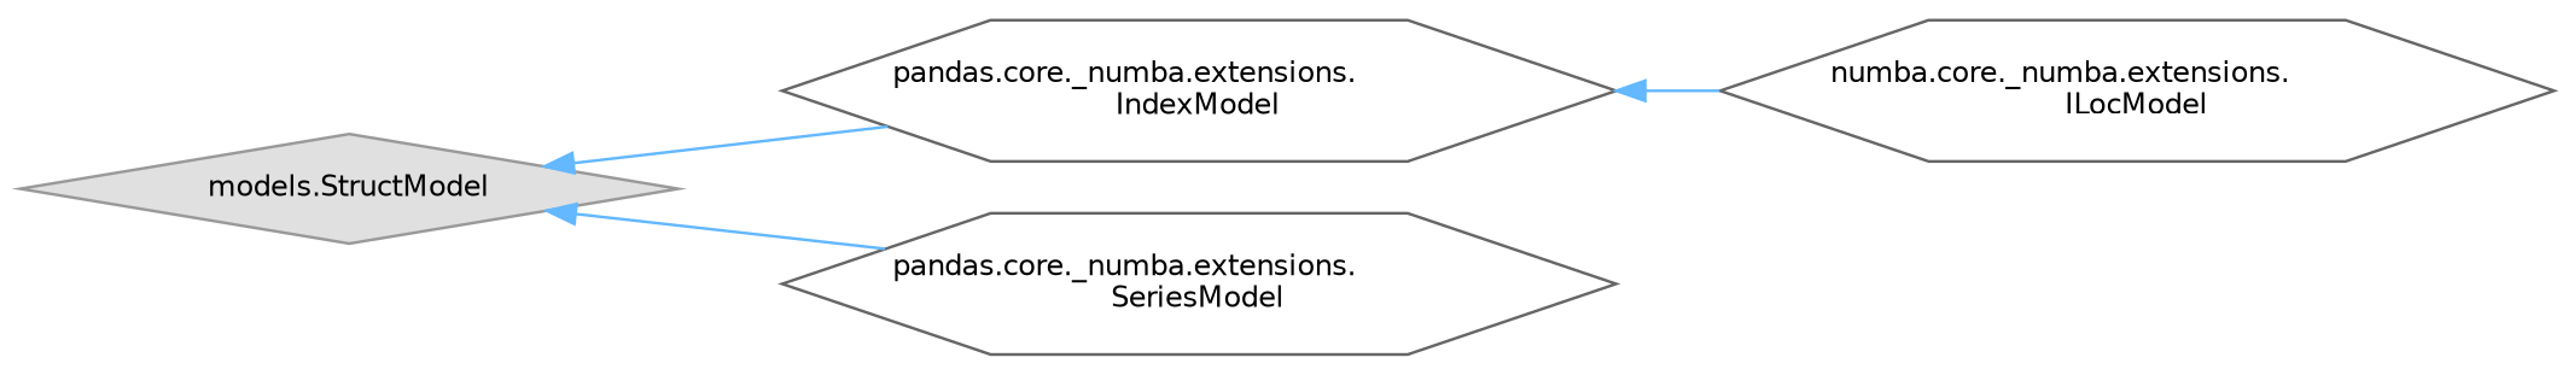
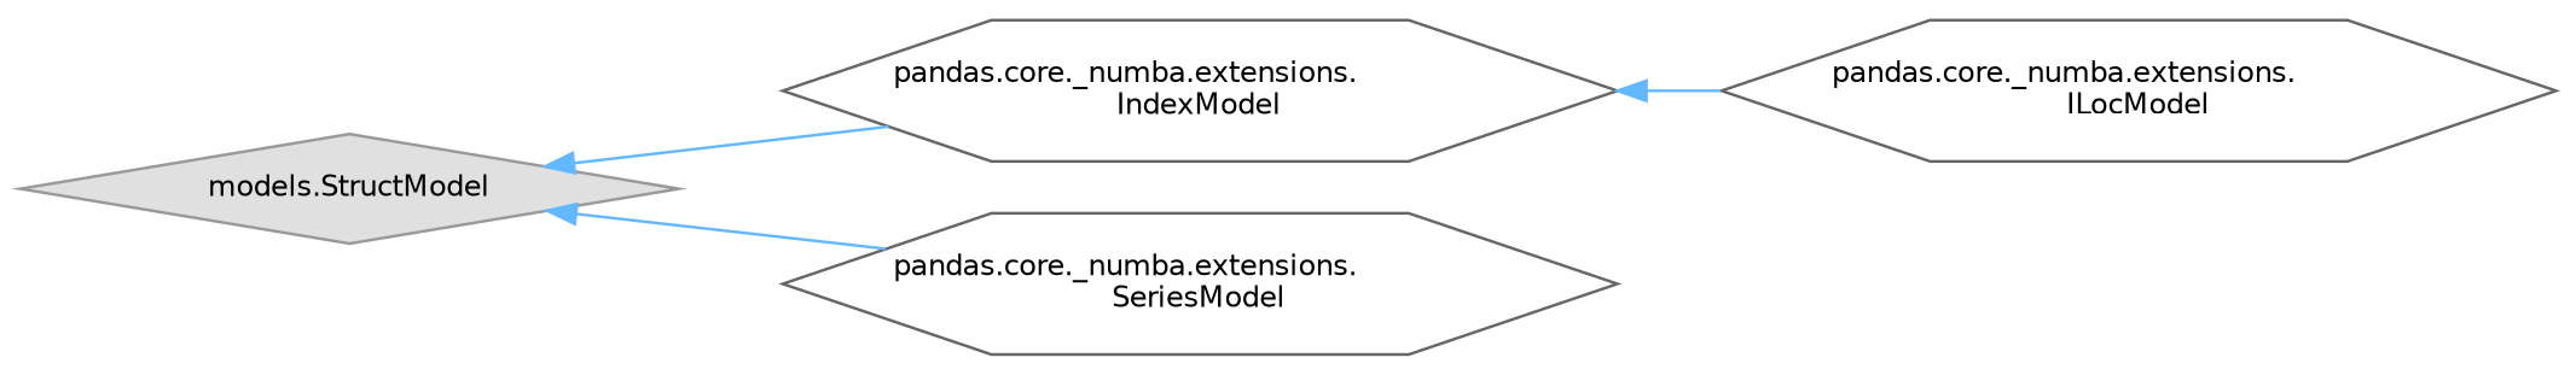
  digraph {
    rankdir=LR
    node [color=grey40 fillcolor=white fontname=Helvetica fontsize=10 shape=hexagon style=filled]
    edge [color=steelblue1 dir=back fontname=Helvetica fontsize=10 labelfontname=Helvetica labelfontsize=10 style=solid]
    n1 [color=grey60 fillcolor="#E0E0E0" height=0.2 label="models.StructModel" shape=diamond width=0.4]
    n2 [height=0.2 label="pandas.core._numba.extensions.\lIndexModel" width=0.4]
    n3 [height=0.2 label="pandas.core._numba.extensions.\lSeriesModel" width=0.4]
-   n4 [height=0.2 label="numba.core._numba.extensions.\lILocModel" width=0.4]
+   n4 [height=0.2 label="pandas.core._numba.extensions.\lILocModel" width=0.4]
    n1 -> n2
    n1 -> n3
    n2 -> n4
  }
